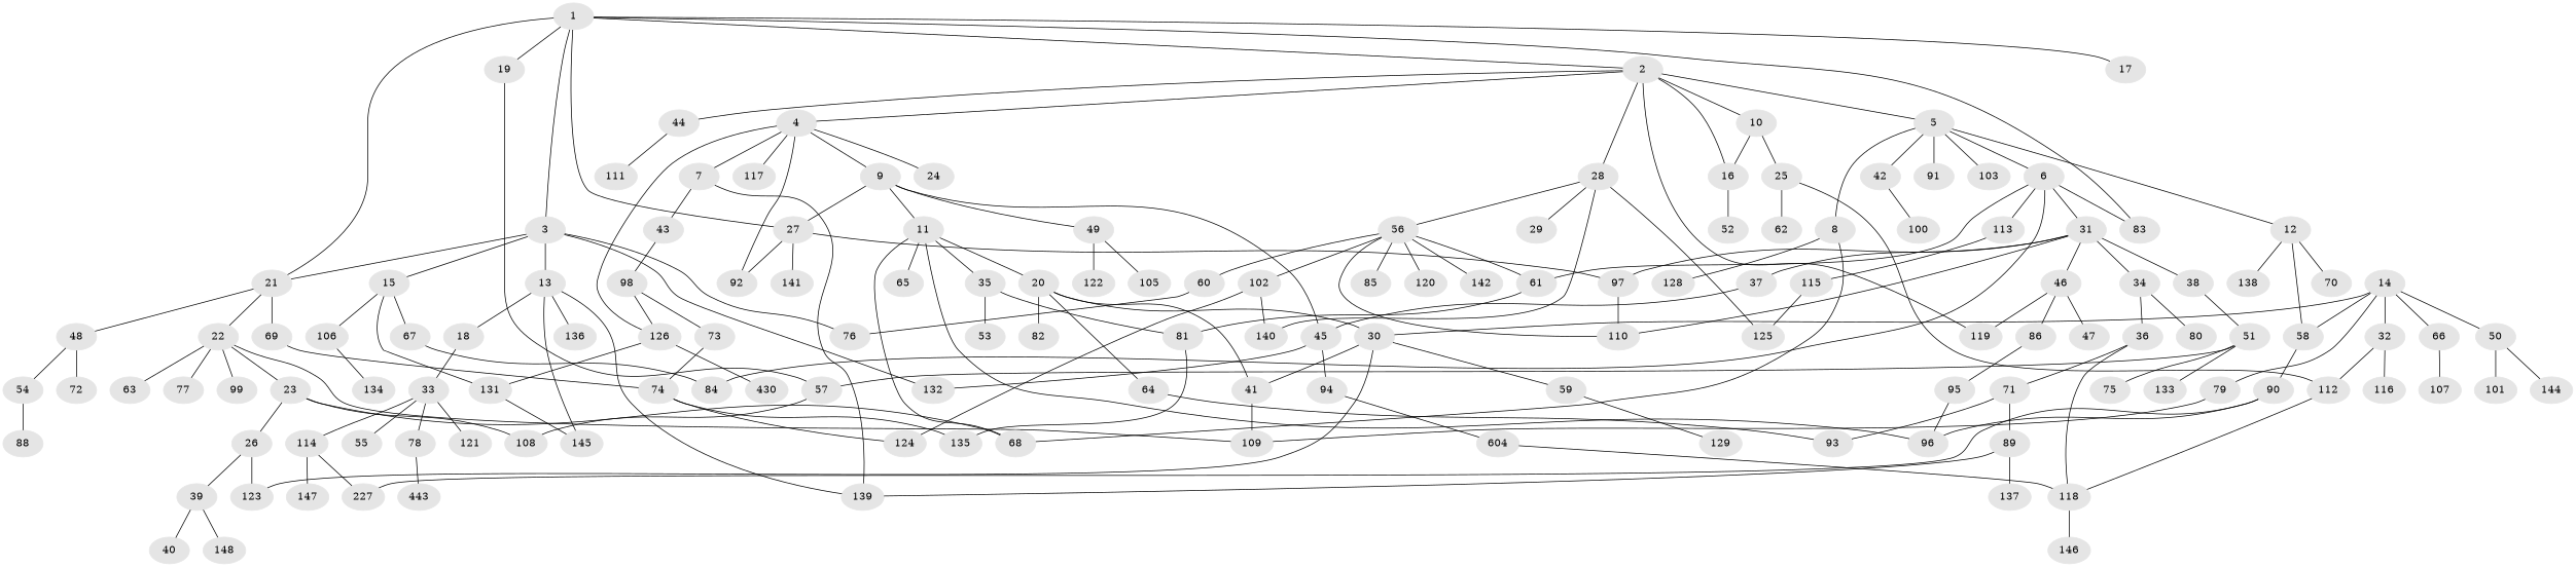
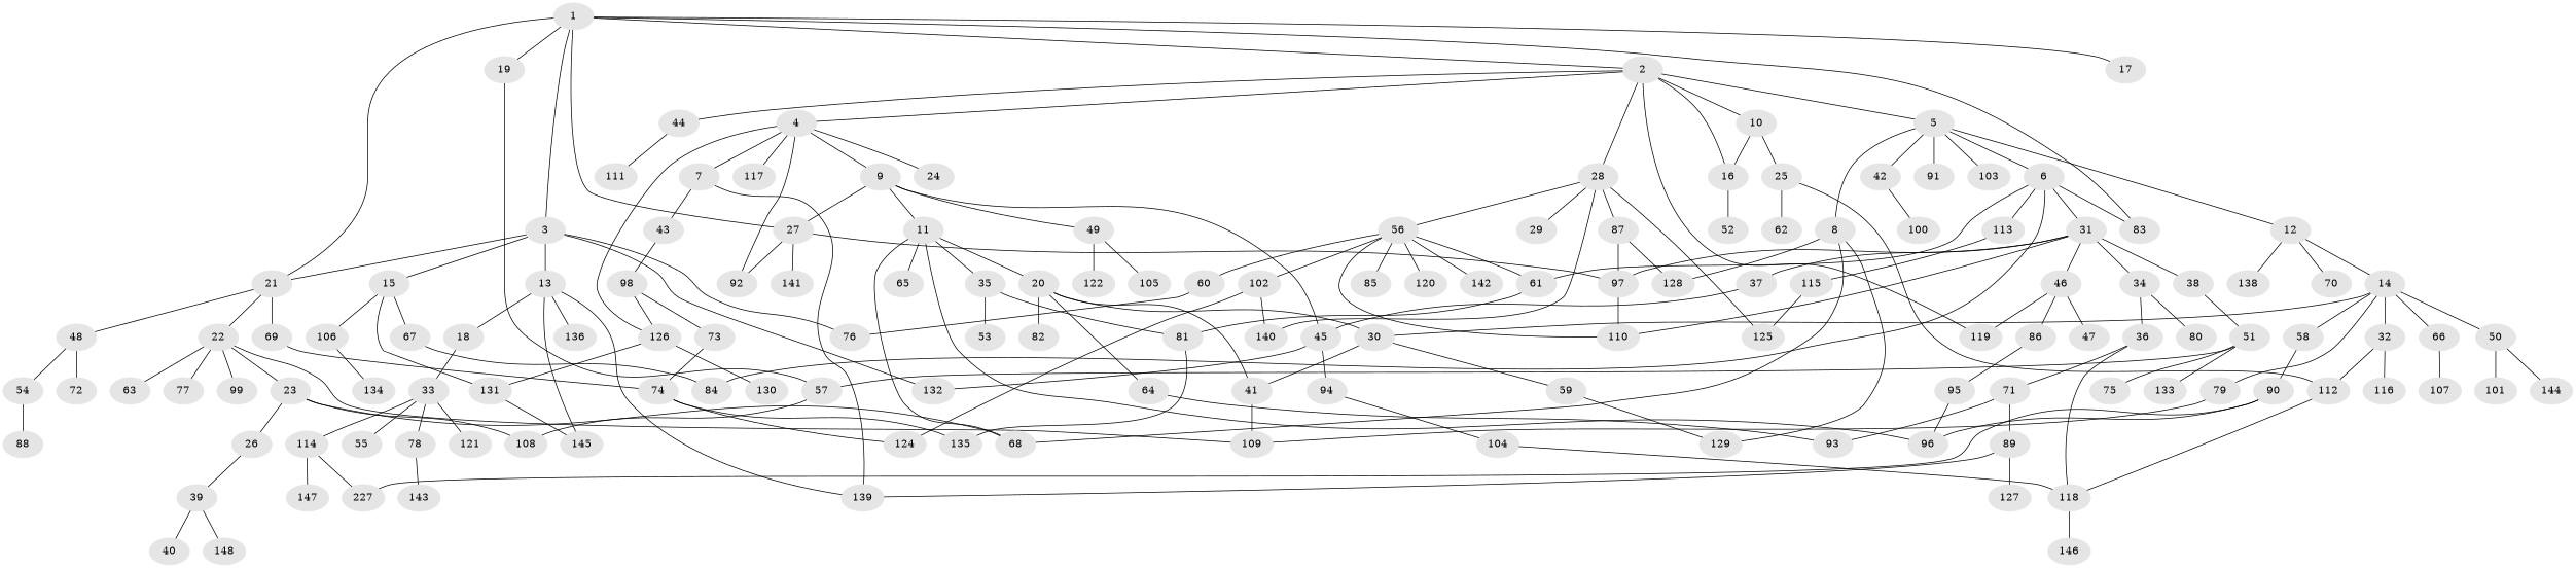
  graph {
    node [color=gray90 style=filled]
    1
    2
    3
    17
    19
    21
    27
    83
    4
    5
    10
    16
    28
    44
    119
    13
    15
    76
    132
    57
    22
    48
    69
    92
    97
    141
    7
    9
    24
    117
    126
    6
    8
    12
    42
    91
    103
    25
    52
    29
    56
+   87
    125
    140
    111
    139
    18
    136
    145
    67
    106
    131
    43
    11
    45
    49
-   130 [label=430]
+   130
    31
    61
    84
    113
    68
    128
    129
    14
    70
    138
    100
    34
    37
    38
    46
    110
    81
    115
    98
    20
    35
    65
    96
    94
    105
    122
    62
    112
    30
    41
    64
    82
    53
    32
    50
    58
    66
    79
    33
-   123
    59
    116
    101
    144
    90
    107
    109
    134
    55
    78
    114
    121
    108
    93
    23
    63
    77
    99
    54
    72
    74
    26
    39
    118
    40
    148
    60
    85
    102
    120
    142
    36
    80
    51
    47
    86
-   143 [label=443]
+   143
    n135 [label=227]
    147
    71
    135
    89
    146
    75
    133
    73
-   104 [label=604]
+   104
    95
    88
    124
-   137
+   137 [label=127]
    1 -- 2
    1 -- 3
    1 -- 17
    1 -- 19
    1 -- 21
    1 -- 27
    1 -- 83
    2 -- 4
    2 -- 5
    2 -- 10
    2 -- 16
    2 -- 28
    2 -- 44
    2 -- 119
    3 -- 21
    3 -- 13
    3 -- 15
    3 -- 76
    3 -- 132
    19 -- 57
    21 -- 22
    21 -- 48
    21 -- 69
    27 -- 92
    27 -- 97
    27 -- 141
    4 -- 92
    4 -- 7
    4 -- 9
    4 -- 24
    4 -- 117
    4 -- 126
    5 -- 6
    5 -- 8
    5 -- 12
    5 -- 42
    5 -- 91
    5 -- 103
    10 -- 16
    10 -- 25
    16 -- 52
    28 -- 29
    28 -- 56
+   28 -- 87
    28 -- 125
    28 -- 140
    44 -- 111
    13 -- 139
    13 -- 18
    13 -- 136
    13 -- 145
    15 -- 67
    15 -- 106
    15 -- 131
    57 -- 108
    22 -- 109
    22 -- 23
    22 -- 63
    22 -- 77
    22 -- 99
    48 -- 54
    48 -- 72
    69 -- 74
    97 -- 110
    7 -- 139
    7 -- 43
    9 -- 27
    9 -- 11
    9 -- 45
    9 -- 49
    126 -- 131
    126 -- 130
    6 -- 83
    6 -- 31
    6 -- 61
    6 -- 84
    6 -- 113
    8 -- 68
    8 -- 128
-   12 -- 58
+   8 -- 129
+   12 -- 14
    12 -- 70
    12 -- 138
    42 -- 100
    25 -- 62
    25 -- 112
    56 -- 61
    56 -- 110
    56 -- 60
    56 -- 85
    56 -- 102
    56 -- 120
    56 -- 142
+   87 -- 97
+   87 -- 128
    18 -- 33
    67 -- 84
    106 -- 134
    131 -- 145
    43 -- 98
    11 -- 68
    11 -- 20
    11 -- 35
    11 -- 65
    11 -- 96
    45 -- 132
    45 -- 94
    49 -- 105
    49 -- 122
    31 -- 97
    31 -- 34
    31 -- 37
    31 -- 38
    31 -- 46
    31 -- 110
    61 -- 81
    113 -- 115
    14 -- 30
    14 -- 32
    14 -- 50
    14 -- 58
    14 -- 66
    14 -- 79
    34 -- 36
    34 -- 80
    37 -- 45
    38 -- 51
    46 -- 119
    46 -- 47
    46 -- 86
    81 -- 135
    115 -- 125
    98 -- 126
    98 -- 73
    20 -- 30
    20 -- 41
    20 -- 64
    20 -- 82
    35 -- 81
    35 -- 53
    94 -- 104
    112 -- 118
    30 -- 41
-   30 -- 123
    30 -- 59
    41 -- 109
    64 -- 93
    32 -- 112
    32 -- 116
    50 -- 101
    50 -- 144
    58 -- 90
    66 -- 107
    79 -- 109
    33 -- 55
    33 -- 78
    33 -- 114
    33 -- 121
    59 -- 129
    90 -- 96
    90 -- n135
    78 -- 143
    114 -- n135
    114 -- 147
    23 -- 68
    23 -- 108
    23 -- 26
    54 -- 88
    74 -- 135
    74 -- 124
-   26 -- 123
    26 -- 39
    39 -- 40
    39 -- 148
    118 -- 146
    60 -- 76
    102 -- 140
    102 -- 124
    36 -- 118
    36 -- 71
    51 -- 57
    51 -- 75
    51 -- 133
    86 -- 95
    71 -- 93
    71 -- 89
    89 -- 139
    89 -- 137
    73 -- 74
    104 -- 118
    95 -- 96
  }
